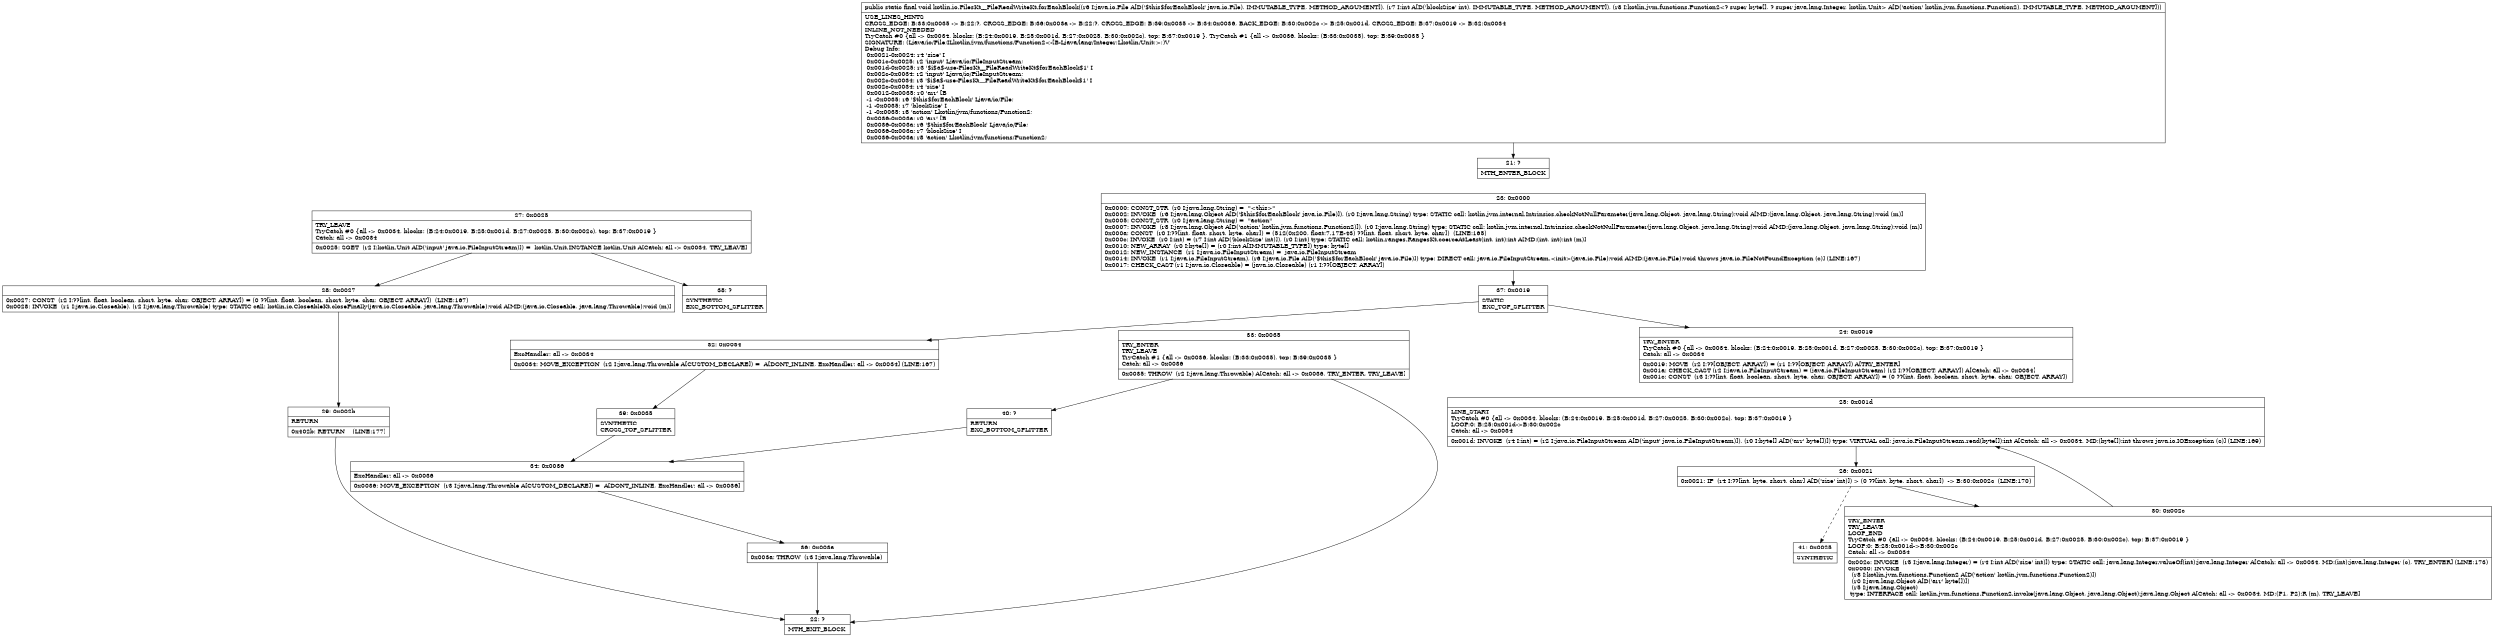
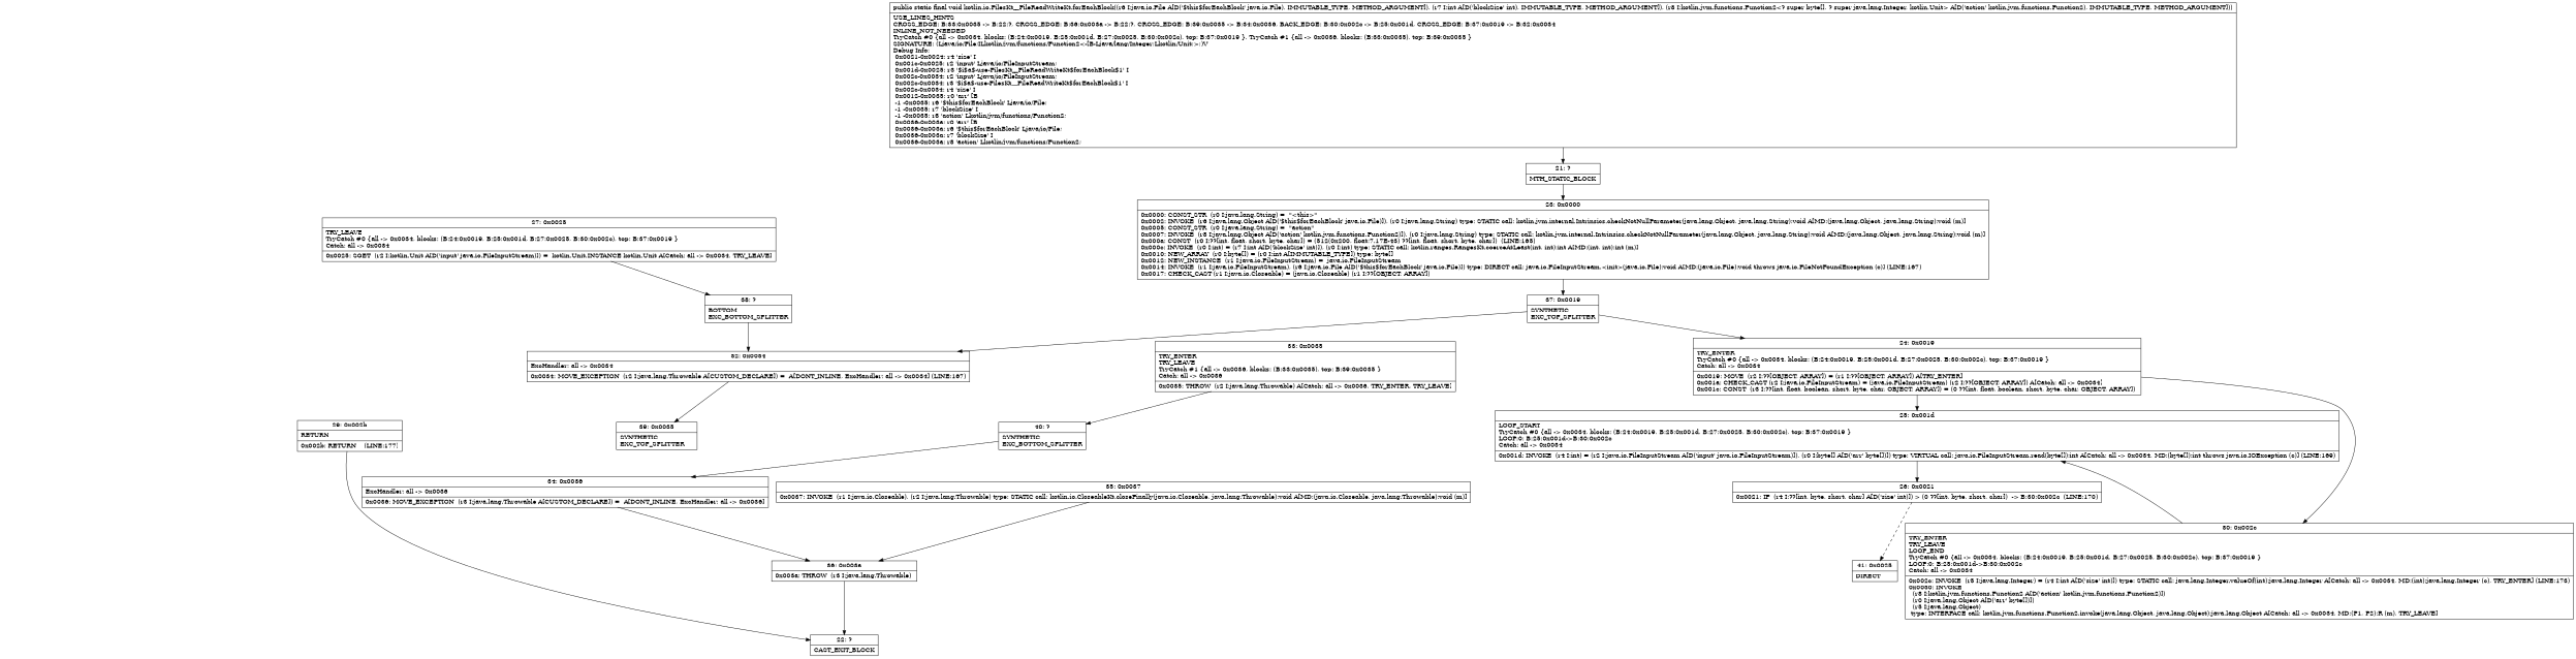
  digraph {
    node [shape=record]
-   n1 [label="{21\:\ ?|MTH_ENTER_BLOCK\l}"]
+   n1 [label="{21\:\ ?|MTH_STATIC_BLOCK\l}"]
    n2 [label="{23\:\ 0x0000|0x0000: CONST_STR  (r0 I:java.lang.String) =  \"\<this\>\" \l0x0002: INVOKE  (r6 I:java.lang.Object A[D('$this$forEachBlock' java.io.File)]), (r0 I:java.lang.String) type: STATIC call: kotlin.jvm.internal.Intrinsics.checkNotNullParameter(java.lang.Object, java.lang.String):void A[MD:(java.lang.Object, java.lang.String):void (m)]\l0x0005: CONST_STR  (r0 I:java.lang.String) =  \"action\" \l0x0007: INVOKE  (r8 I:java.lang.Object A[D('action' kotlin.jvm.functions.Function2)]), (r0 I:java.lang.String) type: STATIC call: kotlin.jvm.internal.Intrinsics.checkNotNullParameter(java.lang.Object, java.lang.String):void A[MD:(java.lang.Object, java.lang.String):void (m)]\l0x000a: CONST  (r0 I:??[int, float, short, byte, char]) = (512(0x200, float:7.17E\-43) ??[int, float, short, byte, char])  (LINE:165)\l0x000c: INVOKE  (r0 I:int) = (r7 I:int A[D('blockSize' int)]), (r0 I:int) type: STATIC call: kotlin.ranges.RangesKt.coerceAtLeast(int, int):int A[MD:(int, int):int (m)]\l0x0010: NEW_ARRAY  (r0 I:byte[]) = (r0 I:int A[IMMUTABLE_TYPE]) type: byte[] \l0x0012: NEW_INSTANCE  (r1 I:java.io.FileInputStream) =  java.io.FileInputStream \l0x0014: INVOKE  (r1 I:java.io.FileInputStream), (r6 I:java.io.File A[D('$this$forEachBlock' java.io.File)]) type: DIRECT call: java.io.FileInputStream.\<init\>(java.io.File):void A[MD:(java.io.File):void throws java.io.FileNotFoundException (c)] (LINE:167)\l0x0017: CHECK_CAST (r1 I:java.io.Closeable) = (java.io.Closeable) (r1 I:??[OBJECT, ARRAY]) \l}"]
-   n3 [label="{37\:\ 0x0019|STATIC\lEXC_TOP_SPLITTER\l}"]
+   n3 [label="{37\:\ 0x0019|SYNTHETIC\lEXC_TOP_SPLITTER\l}"]
    n4 [label="{24\:\ 0x0019|TRY_ENTER\lTryCatch #0 \{all \-\> 0x0034, blocks: (B:24:0x0019, B:25:0x001d, B:27:0x0025, B:30:0x002c), top: B:37:0x0019 \}\lCatch: all \-\> 0x0034\l|0x0019: MOVE  (r2 I:??[OBJECT, ARRAY]) = (r1 I:??[OBJECT, ARRAY]) A[TRY_ENTER]\l0x001a: CHECK_CAST (r2 I:java.io.FileInputStream) = (java.io.FileInputStream) (r2 I:??[OBJECT, ARRAY]) A[Catch: all \-\> 0x0034]\l0x001c: CONST  (r3 I:??[int, float, boolean, short, byte, char, OBJECT, ARRAY]) = (0 ??[int, float, boolean, short, byte, char, OBJECT, ARRAY]) \l}"]
    n5 [label="{32\:\ 0x0034|ExcHandler: all \-\> 0x0034\l|0x0034: MOVE_EXCEPTION  (r2 I:java.lang.Throwable A[CUSTOM_DECLARE]) =  A[DONT_INLINE, ExcHandler: all \-\> 0x0034] (LINE:167)\l}"]
-   n6 [label="{25\:\ 0x001d|LINE_START\lTryCatch #0 \{all \-\> 0x0034, blocks: (B:24:0x0019, B:25:0x001d, B:27:0x0025, B:30:0x002c), top: B:37:0x0019 \}\lLOOP:0: B:25:0x001d\-\>B:30:0x002c\lCatch: all \-\> 0x0034\l|0x001d: INVOKE  (r4 I:int) = (r2 I:java.io.FileInputStream A[D('input' java.io.FileInputStream)]), (r0 I:byte[] A[D('arr' byte[])]) type: VIRTUAL call: java.io.FileInputStream.read(byte[]):int A[Catch: all \-\> 0x0034, MD:(byte[]):int throws java.io.IOException (c)] (LINE:169)\l}"]
-   n7 [label="{39\:\ 0x0035|SYNTHETIC\lCROSS_TOP_SPLITTER\l}"]
+   n6 [label="{25\:\ 0x001d|LOOP_START\lTryCatch #0 \{all \-\> 0x0034, blocks: (B:24:0x0019, B:25:0x001d, B:27:0x0025, B:30:0x002c), top: B:37:0x0019 \}\lLOOP:0: B:25:0x001d\-\>B:30:0x002c\lCatch: all \-\> 0x0034\l|0x001d: INVOKE  (r4 I:int) = (r2 I:java.io.FileInputStream A[D('input' java.io.FileInputStream)]), (r0 I:byte[] A[D('arr' byte[])]) type: VIRTUAL call: java.io.FileInputStream.read(byte[]):int A[Catch: all \-\> 0x0034, MD:(byte[]):int throws java.io.IOException (c)] (LINE:169)\l}"]
+   n7 [label="{39\:\ 0x0035|SYNTHETIC\lEXC_TOP_SPLITTER\l}"]
    n8 [label="{26\:\ 0x0021|0x0021: IF  (r4 I:??[int, byte, short, char] A[D('size' int)]) \> (0 ??[int, byte, short, char])  \-\> B:30:0x002c  (LINE:170)\l}"]
    n9 [label="{30\:\ 0x002c|TRY_ENTER\lTRY_LEAVE\lLOOP_END\lTryCatch #0 \{all \-\> 0x0034, blocks: (B:24:0x0019, B:25:0x001d, B:27:0x0025, B:30:0x002c), top: B:37:0x0019 \}\lLOOP:0: B:25:0x001d\-\>B:30:0x002c\lCatch: all \-\> 0x0034\l|0x002c: INVOKE  (r5 I:java.lang.Integer) = (r4 I:int A[D('size' int)]) type: STATIC call: java.lang.Integer.valueOf(int):java.lang.Integer A[Catch: all \-\> 0x0034, MD:(int):java.lang.Integer (c), TRY_ENTER] (LINE:173)\l0x0030: INVOKE  \l  (r8 I:kotlin.jvm.functions.Function2 A[D('action' kotlin.jvm.functions.Function2)])\l  (r0 I:java.lang.Object A[D('arr' byte[])])\l  (r5 I:java.lang.Object)\l type: INTERFACE call: kotlin.jvm.functions.Function2.invoke(java.lang.Object, java.lang.Object):java.lang.Object A[Catch: all \-\> 0x0034, MD:(P1, P2):R (m), TRY_LEAVE]\l}"]
-   n10 [label="{41\:\ 0x0025|SYNTHETIC\l}"]
+   n10 [label="{41\:\ 0x0025|DIRECT\l}"]
    n11 [label="{27\:\ 0x0025|TRY_LEAVE\lTryCatch #0 \{all \-\> 0x0034, blocks: (B:24:0x0019, B:25:0x001d, B:27:0x0025, B:30:0x002c), top: B:37:0x0019 \}\lCatch: all \-\> 0x0034\l|0x0025: SGET  (r2 I:kotlin.Unit A[D('input' java.io.FileInputStream)]) =  kotlin.Unit.INSTANCE kotlin.Unit A[Catch: all \-\> 0x0034, TRY_LEAVE]\l}"]
-   n12 [label="{28\:\ 0x0027|0x0027: CONST  (r2 I:??[int, float, boolean, short, byte, char, OBJECT, ARRAY]) = (0 ??[int, float, boolean, short, byte, char, OBJECT, ARRAY])  (LINE:167)\l0x0028: INVOKE  (r1 I:java.io.Closeable), (r2 I:java.lang.Throwable) type: STATIC call: kotlin.io.CloseableKt.closeFinally(java.io.Closeable, java.lang.Throwable):void A[MD:(java.io.Closeable, java.lang.Throwable):void (m)]\l}"]
-   n13 [label="{38\:\ ?|SYNTHETIC\lEXC_BOTTOM_SPLITTER\l}"]
-   n14 [label="{29\:\ 0x002b|RETURN\l|0x402b: RETURN    (LINE:177)\l}"]
-   n15 [label="{22\:\ ?|MTH_EXIT_BLOCK\l}"]
+   n13 [label="{38\:\ ?|BOTTOM\lEXC_BOTTOM_SPLITTER\l}"]
+   n14 [label="{29\:\ 0x002b|RETURN\l|0x002b: RETURN    (LINE:177)\l}"]
+   n15 [label="{22\:\ ?|CAST_EXIT_BLOCK\l}"]
    n16 [label="{34\:\ 0x0036|ExcHandler: all \-\> 0x0036\l|0x0036: MOVE_EXCEPTION  (r3 I:java.lang.Throwable A[CUSTOM_DECLARE]) =  A[DONT_INLINE, ExcHandler: all \-\> 0x0036]\l}"]
    n17 [label="{33\:\ 0x0035|TRY_ENTER\lTRY_LEAVE\lTryCatch #1 \{all \-\> 0x0036, blocks: (B:33:0x0035), top: B:39:0x0035 \}\lCatch: all \-\> 0x0036\l|0x0035: THROW  (r2 I:java.lang.Throwable) A[Catch: all \-\> 0x0036, TRY_ENTER, TRY_LEAVE]\l}"]
-   n18 [label="{40\:\ ?|RETURN\lEXC_BOTTOM_SPLITTER\l}"]
+   n18 [label="{40\:\ ?|SYNTHETIC\lEXC_BOTTOM_SPLITTER\l}"]
    n19 [label="{36\:\ 0x003a|0x003a: THROW  (r3 I:java.lang.Throwable) \l}"]
+   n20 [label="{35\:\ 0x0037|0x0037: INVOKE  (r1 I:java.io.Closeable), (r2 I:java.lang.Throwable) type: STATIC call: kotlin.io.CloseableKt.closeFinally(java.io.Closeable, java.lang.Throwable):void A[MD:(java.io.Closeable, java.lang.Throwable):void (m)]\l}"]
    n21 [label="{public static final void kotlin.io.FilesKt__FileReadWriteKt.forEachBlock((r6 I:java.io.File A[D('$this$forEachBlock' java.io.File), IMMUTABLE_TYPE, METHOD_ARGUMENT]), (r7 I:int A[D('blockSize' int), IMMUTABLE_TYPE, METHOD_ARGUMENT]), (r8 I:kotlin.jvm.functions.Function2\<? super byte[], ? super java.lang.Integer, kotlin.Unit\> A[D('action' kotlin.jvm.functions.Function2), IMMUTABLE_TYPE, METHOD_ARGUMENT]))  | USE_LINES_HINTS\lCROSS_EDGE: B:33:0x0035 \-\> B:22:?, CROSS_EDGE: B:36:0x003a \-\> B:22:?, CROSS_EDGE: B:39:0x0035 \-\> B:34:0x0036, BACK_EDGE: B:30:0x002c \-\> B:25:0x001d, CROSS_EDGE: B:37:0x0019 \-\> B:32:0x0034\lINLINE_NOT_NEEDED\lTryCatch #0 \{all \-\> 0x0034, blocks: (B:24:0x0019, B:25:0x001d, B:27:0x0025, B:30:0x002c), top: B:37:0x0019 \}, TryCatch #1 \{all \-\> 0x0036, blocks: (B:33:0x0035), top: B:39:0x0035 \}\lSIGNATURE: (Ljava\/io\/File;ILkotlin\/jvm\/functions\/Function2\<\-[B\-Ljava\/lang\/Integer;Lkotlin\/Unit;\>;)V\lDebug Info:\l  0x0021\-0x0024: r4 'size' I\l  0x001c\-0x0025: r2 'input' Ljava\/io\/FileInputStream;\l  0x001d\-0x0025: r3 '$i$a$\-use\-FilesKt__FileReadWriteKt$forEachBlock$1' I\l  0x002c\-0x0034: r2 'input' Ljava\/io\/FileInputStream;\l  0x002c\-0x0034: r3 '$i$a$\-use\-FilesKt__FileReadWriteKt$forEachBlock$1' I\l  0x002c\-0x0034: r4 'size' I\l  0x0012\-0x0035: r0 'arr' [B\l  \-1 \-0x0035: r6 '$this$forEachBlock' Ljava\/io\/File;\l  \-1 \-0x0035: r7 'blockSize' I\l  \-1 \-0x0035: r8 'action' Lkotlin\/jvm\/functions\/Function2;\l  0x0036\-0x003a: r0 'arr' [B\l  0x0036\-0x003a: r6 '$this$forEachBlock' Ljava\/io\/File;\l  0x0036\-0x003a: r7 'blockSize' I\l  0x0036\-0x003a: r8 'action' Lkotlin\/jvm\/functions\/Function2;\l}"]
+   n1 -> n2
    n2 -> n3
    n3 -> n4
    n3 -> n5
+   n4 -> n6
    n5 -> n7
    n6 -> n8
-   n7 -> n16
-   n8 -> n9
+   n4 -> n9
    n8 -> n10 [style=dashed]
    n9 -> n6
-   n11 -> n12
    n11 -> n13
-   n12 -> n14
+   n13 -> n5
    n14 -> n15
    n16 -> n19
-   n17 -> n15
    n17 -> n18
    n18 -> n16
    n19 -> n15
+   n20 -> n19
    n21 -> n1
  }
